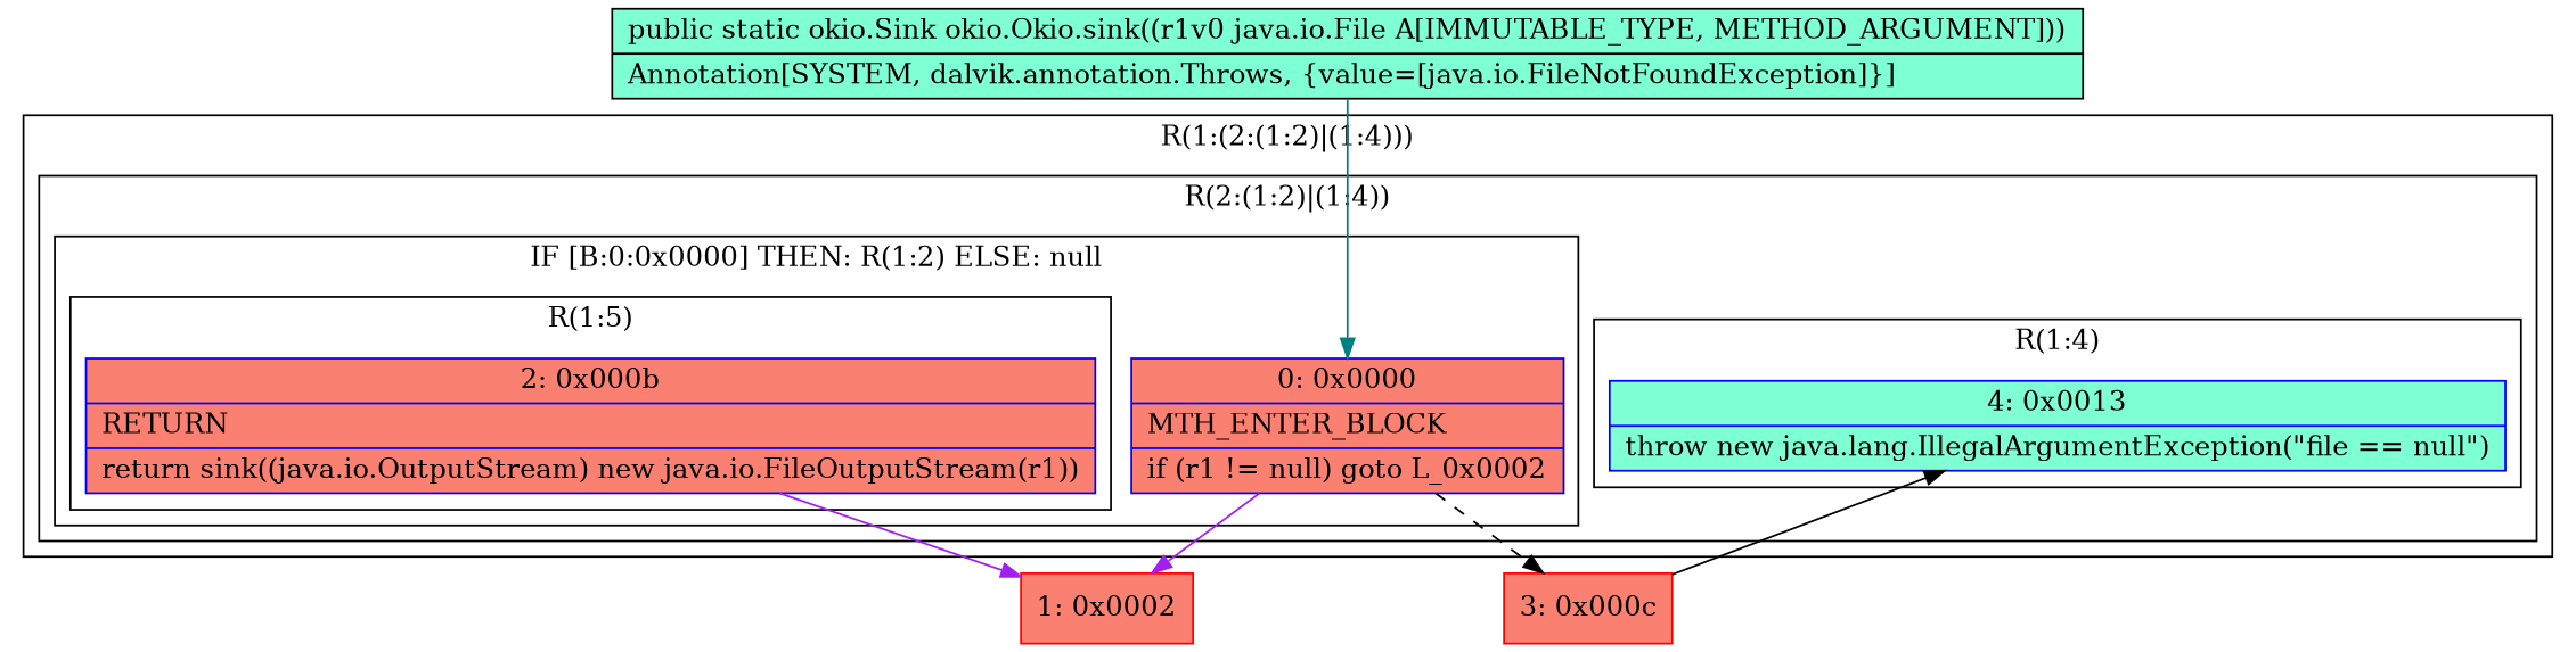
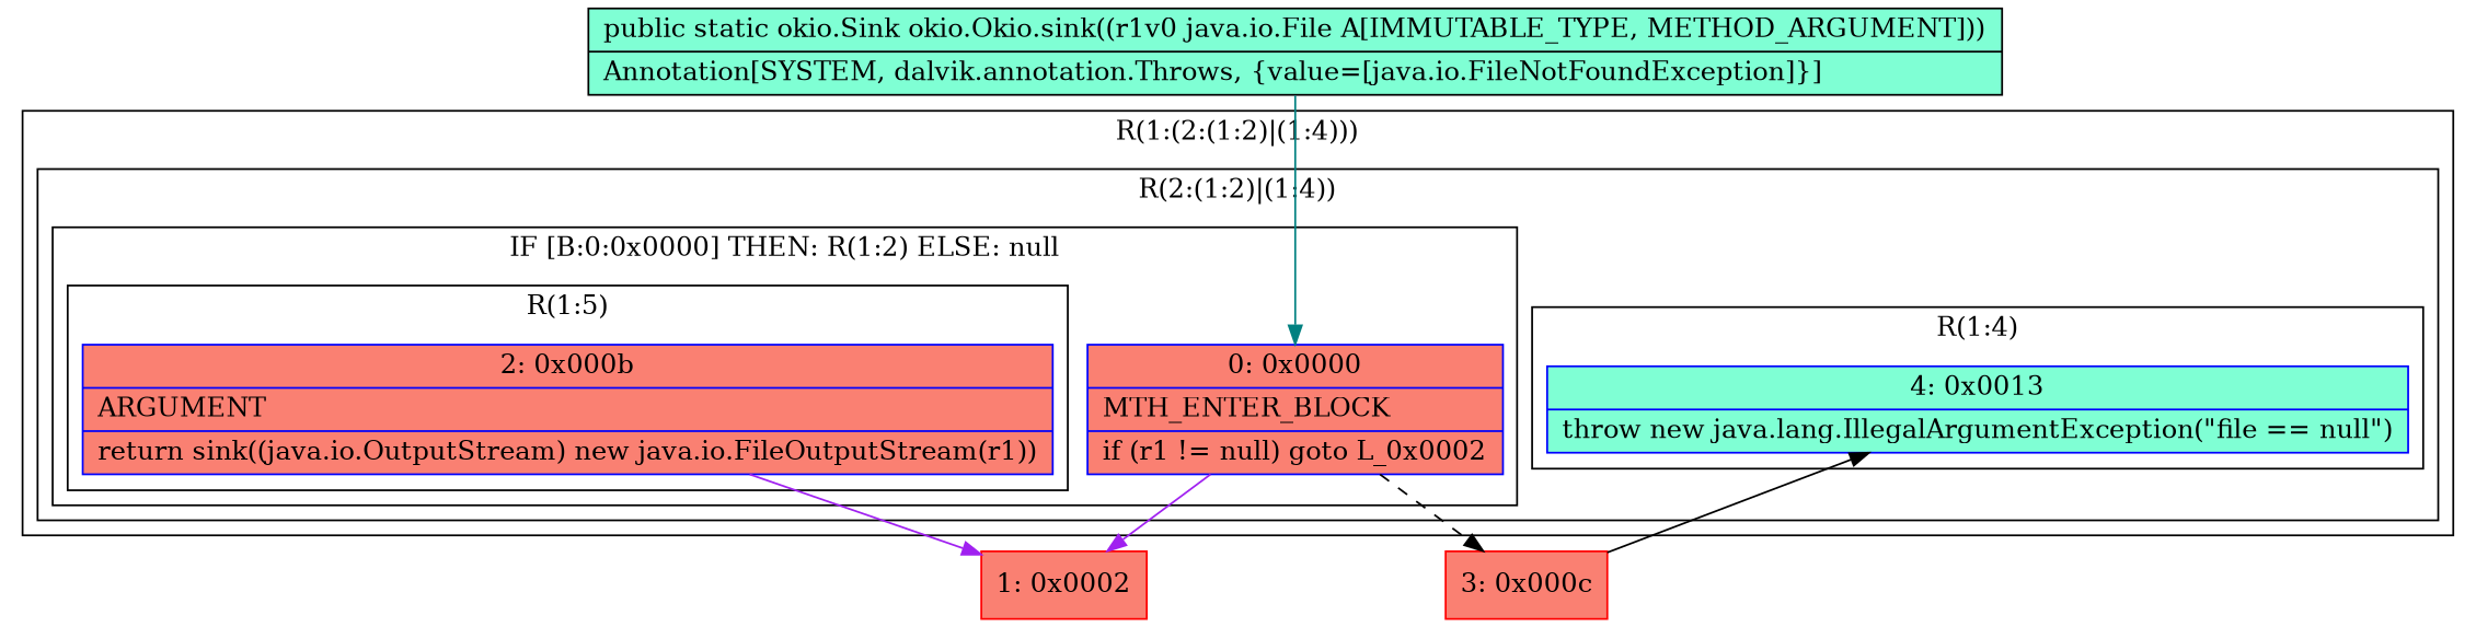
  digraph {
    node [color=blue fillcolor=salmon shape=record style=filled]
    edge [color=purple]
-   n1 [label="{2\:\ 0x000b|RETURN\l|return sink((java.io.OutputStream) new java.io.FileOutputStream(r1))\l}"]
+   n1 [label="{2\:\ 0x000b|ARGUMENT\l|return sink((java.io.OutputStream) new java.io.FileOutputStream(r1))\l}"]
    n2 [label="{0\:\ 0x0000|MTH_ENTER_BLOCK\l|if (r1 != null) goto L_0x0002\l}"]
    n3 [fillcolor=aquamarine label="{4\:\ 0x0013|throw new java.lang.IllegalArgumentException(\"file == null\")\l}"]
    n4 [color=red label="{1\:\ 0x0002}"]
    n5 [color=red label="{3\:\ 0x000c}"]
    n6 [fillcolor=aquamarine label="{public static okio.Sink okio.Okio.sink((r1v0 java.io.File A[IMMUTABLE_TYPE, METHOD_ARGUMENT]))  | Annotation[SYSTEM, dalvik.annotation.Throws, \{value=[java.io.FileNotFoundException]\}]\l}" color=""]
    subgraph cluster_1 {
      label="R(1:(2:(1:2)|(1:4)))"
      subgraph cluster_2 {
        label="R(2:(1:2)|(1:4))"
        subgraph cluster_3 {
          label="IF [B:0:0x0000] THEN: R(1:2) ELSE: null"
          n2
          subgraph cluster_4 {
            label="R(1:5)"
            n1
          }
        }
        subgraph cluster_5 {
          label="R(1:4)"
          n3
        }
      }
    }
    n1 -> n4
    n2 -> n4
    n2 -> n5 [color=black style=dashed]
    n5 -> n3 [color=black]
    n6 -> n2 [color=teal]
  }
